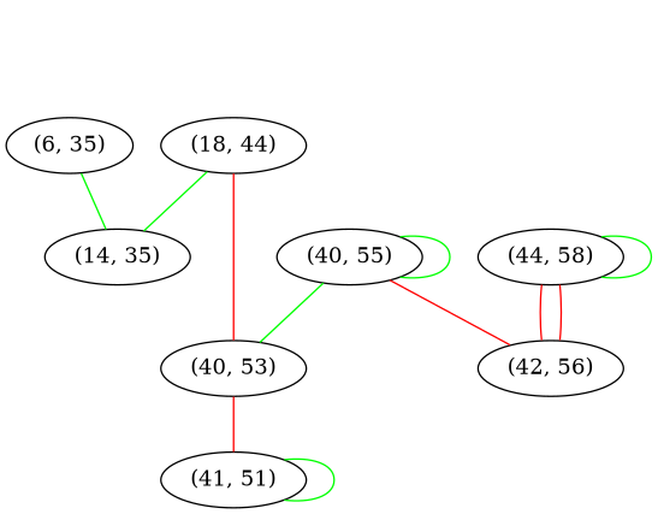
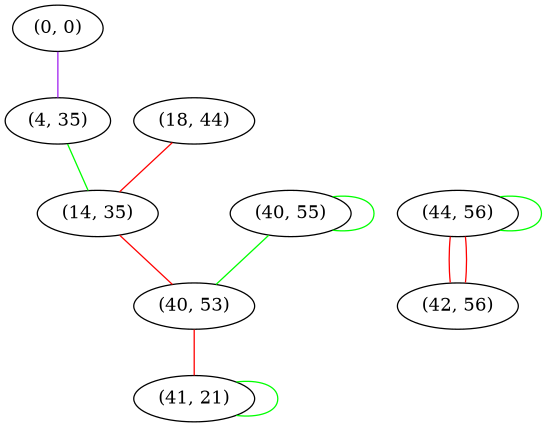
  graph {
    edge [color=red weight=1]
-   "(6, 35)"
+   "(0, 0)"
+   "(6, 35)" [label="(4, 35)"]
    "(14, 35)"
    "(18, 44)"
    "(40, 53)"
-   "(41, 51)"
+   "(41, 51)" [label="(41, 21)"]
    "(40, 55)"
    "(42, 56)"
-   "(44, 56)" [label="(44, 58)"]
+   "(44, 56)"
+   "(0, 0)" -- "(6, 35)" [color=purple weight=4]
    "(6, 35)" -- "(14, 35)" [color=green]
-   "(18, 44)" -- "(14, 35)" [color=green]
-   "(18, 44)" -- "(40, 53)"
+   "(18, 44)" -- "(14, 35)"
+   "(14, 35)" -- "(40, 53)"
    "(40, 53)" -- "(41, 51)"
    "(41, 51)" -- "(41, 51)" [color=green weight=2]
    "(40, 55)" -- "(40, 53)" [color=green]
    "(40, 55)" -- "(40, 55)" [color=green weight=2]
-   "(40, 55)" -- "(42, 56)"
    "(44, 56)" -- "(42, 56)"
    "(44, 56)" -- "(42, 56)"
    "(44, 56)" -- "(44, 56)" [color=green weight=2]
  }
